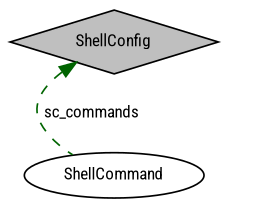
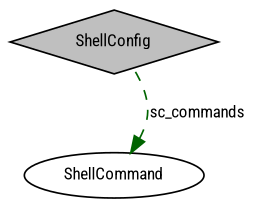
  digraph {
    fontname="Roboto Condensed"
    node [color=black fontname="Roboto Condensed" fontsize=10 style=filled]
    n1 [fillcolor=grey75 fontcolor=black height=0.2 label=ShellConfig shape=diamond width=0.4]
    n2 [fillcolor=white height=0.2 label=ShellCommand shape=ellipse width=0.4]
-   n1 -> n2 [color=darkgreen dir=back fontname="Roboto Condensed" fontsize=10 label=" sc_commands" labelfontname=FreeSans labelfontsize=10 style=dashed]
+   n2 -> n1 [color=darkgreen dir=back fontname="Roboto Condensed" fontsize=10 label=" sc_commands" labelfontname=FreeSans labelfontsize=10 style=dashed]
  }
